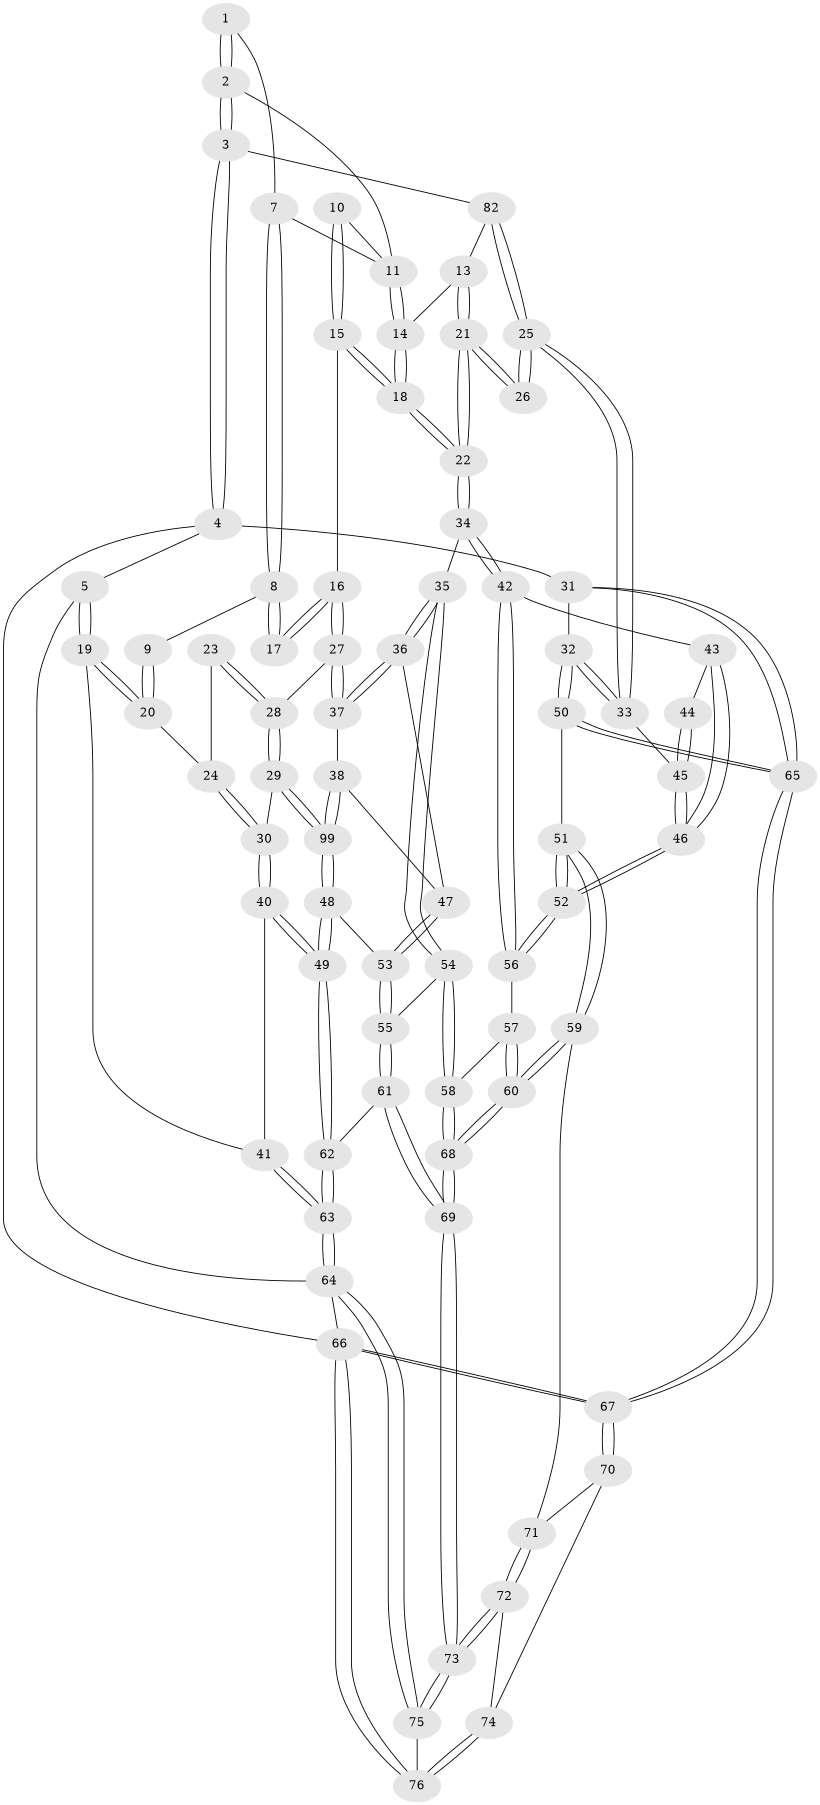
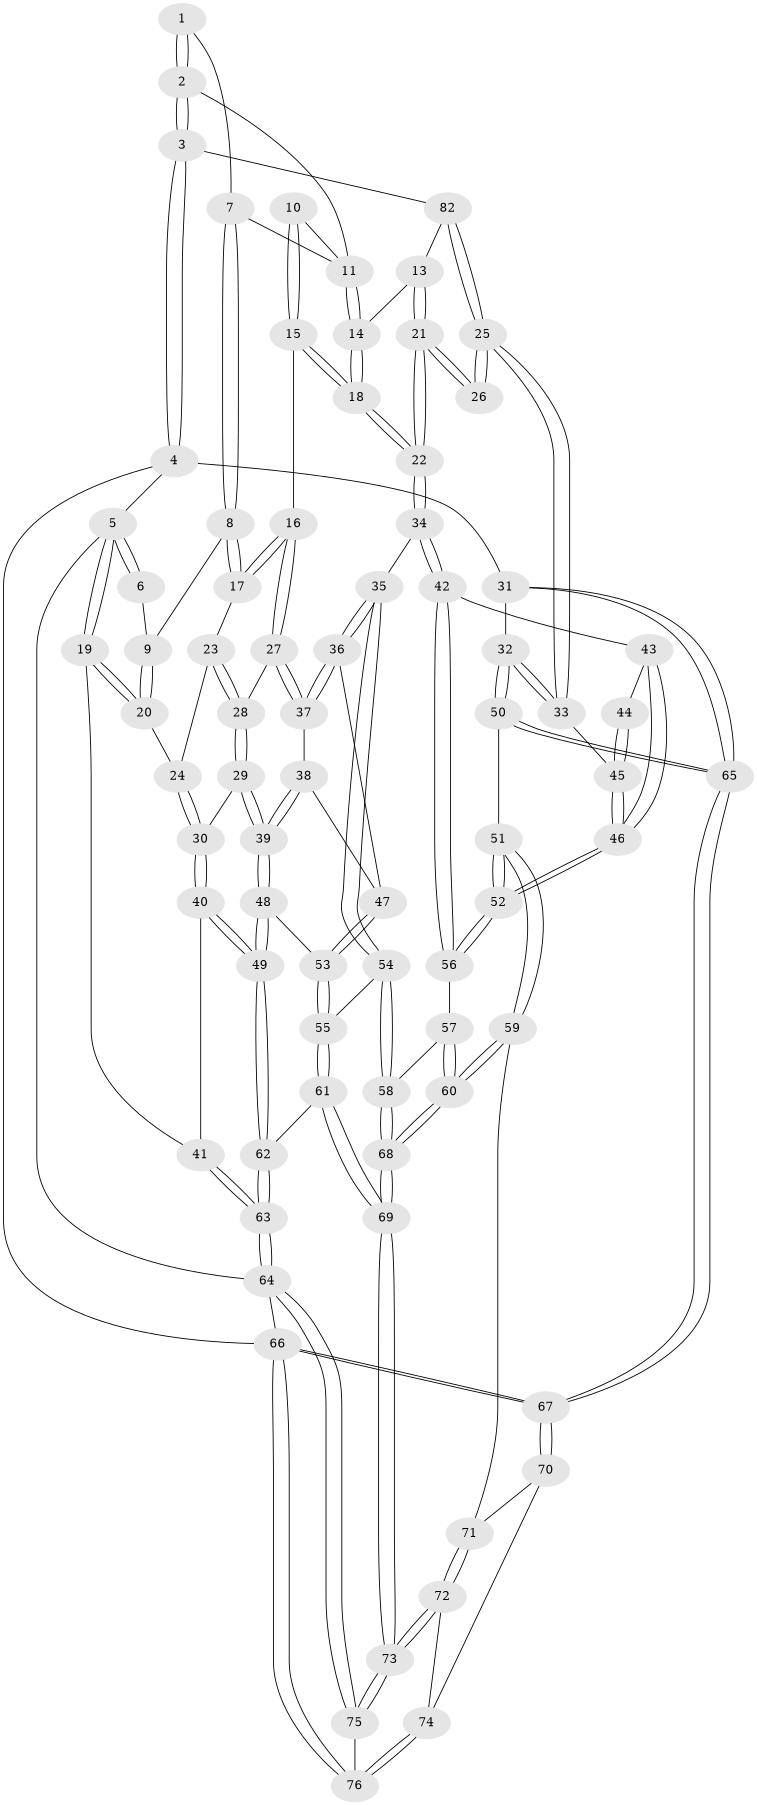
  graph {
    node [color=gray90 style=filled]
    1
    2
    7
    3
    11
    8
    4
    n8 [label=82]
    14
    5
    31
    66
    13
    25
+   6
    19
    64
    32
    65
    67
    76
    9
    20
    41
    75
    17
    10
    15
    23
    24
    18
    16
    21
    26
    33
    22
    27
    28
    37
    34
    63
    30
    35
    42
    29
    40
    45
    38
-   39 [label=99]
+   39
    48
    49
    50
    51
    46
    36
    54
    43
    56
    47
    55
    58
    53
    62
    44
    57
    52
    59
    60
    71
    61
    68
    69
    72
    73
    70
    74
    1 -- 2
    1 -- 2
    1 -- 7
    2 -- 3
    2 -- 3
    2 -- 11
    7 -- 11
    7 -- 8
    7 -- 8
    3 -- 4
    3 -- 4
    3 -- n8
    11 -- 14
    11 -- 14
    8 -- 9
    8 -- 17
    8 -- 17
    4 -- 5
    4 -- 31
    4 -- 66
    n8 -- 13
    n8 -- 25
    n8 -- 25
    14 -- 18
    14 -- 18
+   5 -- 6
+   5 -- 6
    5 -- 19
    5 -- 19
    5 -- 64
    31 -- 32
    31 -- 65
    31 -- 65
    66 -- 67
    66 -- 67
    66 -- 76
    66 -- 76
    13 -- 14
    13 -- 21
    13 -- 21
    25 -- 26
    25 -- 26
    25 -- 33
    25 -- 33
+   6 -- 9
    19 -- 20
    19 -- 20
    19 -- 41
    64 -- 66
    64 -- 75
    64 -- 75
    32 -- 33
    32 -- 33
    32 -- 50
    32 -- 50
    65 -- 67
    65 -- 67
    67 -- 70
    67 -- 70
    9 -- 20
    9 -- 20
    20 -- 24
    41 -- 63
    41 -- 63
    75 -- 76
+   17 -- 23
    10 -- 11
    10 -- 15
    10 -- 15
    15 -- 18
    15 -- 18
    15 -- 16
    23 -- 24
    23 -- 28
    23 -- 28
    24 -- 30
    24 -- 30
    18 -- 22
    18 -- 22
    16 -- 17
    16 -- 17
    16 -- 27
    16 -- 27
    21 -- 26
    21 -- 26
    21 -- 22
    21 -- 22
    33 -- 45
    22 -- 34
    22 -- 34
    27 -- 28
    27 -- 37
    27 -- 37
    28 -- 29
    28 -- 29
    37 -- 38
    34 -- 35
    34 -- 42
    34 -- 42
    63 -- 64
    63 -- 64
    30 -- 40
    30 -- 40
    35 -- 36
    35 -- 36
    35 -- 54
    35 -- 54
    42 -- 43
    42 -- 56
    42 -- 56
    29 -- 30
    29 -- 39
    29 -- 39
    40 -- 41
    40 -- 49
    40 -- 49
    45 -- 46
    45 -- 46
    38 -- 39
    38 -- 39
    38 -- 47
    39 -- 48
    39 -- 48
    48 -- 49
    48 -- 49
    48 -- 53
    49 -- 62
    49 -- 62
    50 -- 65
    50 -- 65
    50 -- 51
    51 -- 52
    51 -- 52
    51 -- 59
    51 -- 59
    46 -- 52
    46 -- 52
    36 -- 37
    36 -- 37
    36 -- 47
    54 -- 55
    54 -- 58
    54 -- 58
    43 -- 46
    43 -- 46
    43 -- 44
    56 -- 57
    47 -- 53
    47 -- 53
    55 -- 61
    55 -- 61
    58 -- 68
    58 -- 68
    53 -- 55
    53 -- 55
    62 -- 63
    62 -- 63
    44 -- 45
    44 -- 45
    57 -- 58
    57 -- 60
    57 -- 60
    52 -- 56
    52 -- 56
    59 -- 60
    59 -- 60
    59 -- 71
    60 -- 68
    60 -- 68
    71 -- 72
    71 -- 72
    61 -- 62
    61 -- 69
    61 -- 69
    68 -- 69
    68 -- 69
    69 -- 73
    69 -- 73
    72 -- 73
    72 -- 73
    72 -- 74
    73 -- 75
    73 -- 75
    70 -- 71
    70 -- 74
    74 -- 76
    74 -- 76
  }
